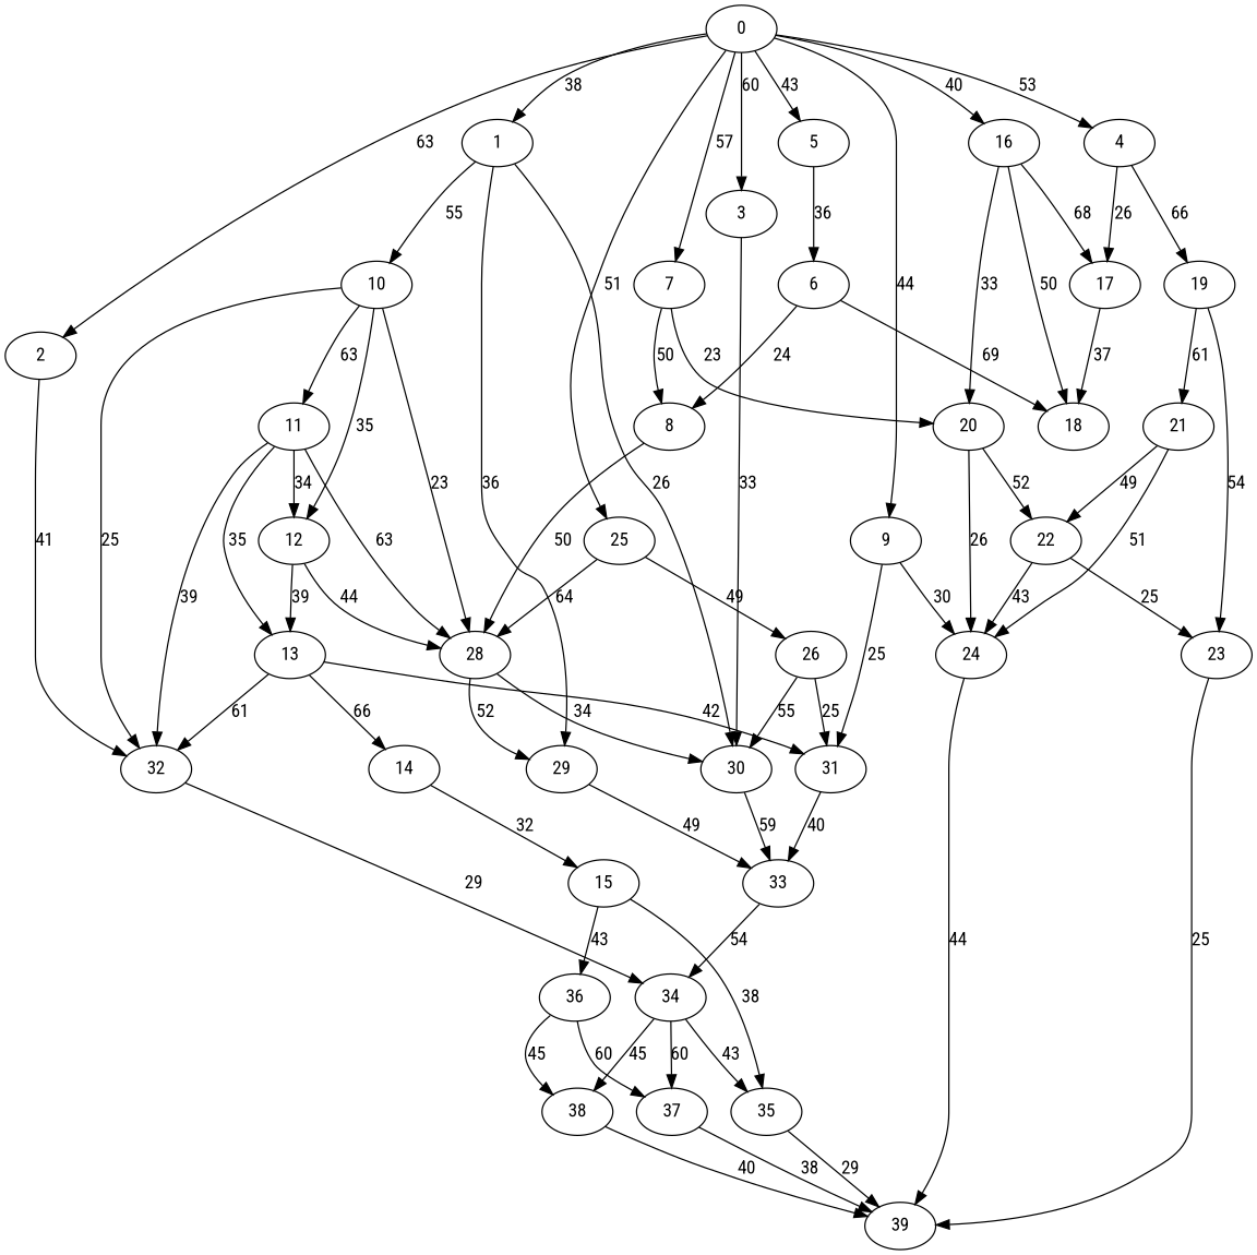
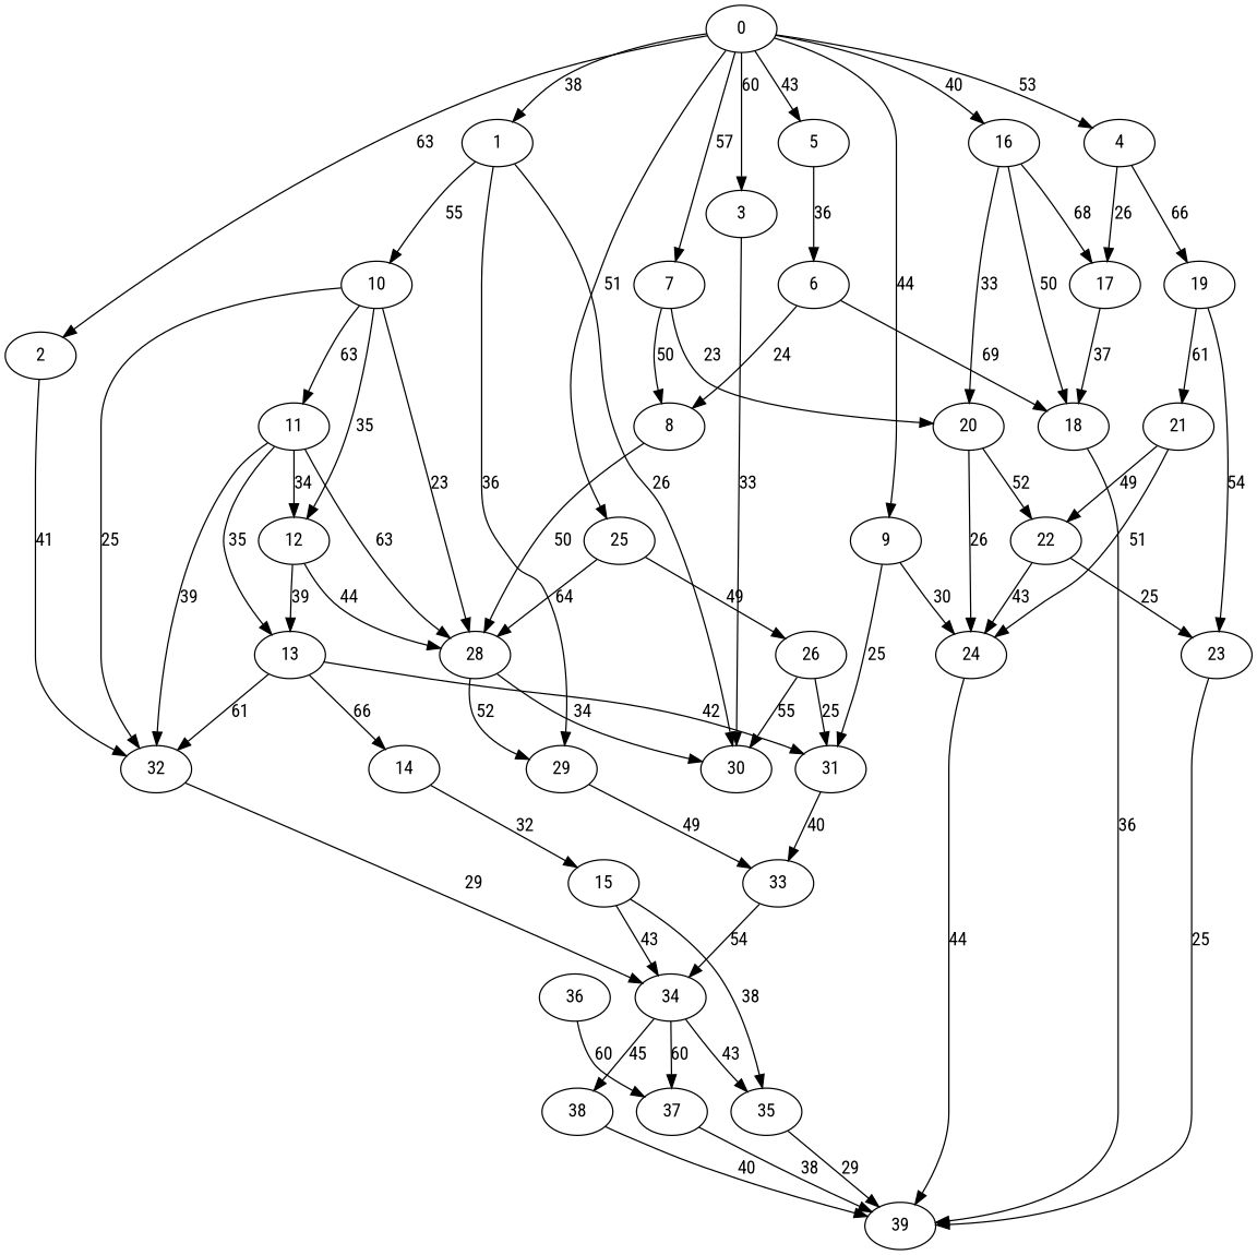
  digraph {
    fontname="Roboto Condensed"
    node [fontname="Roboto Condensed"]
    edge [fontname="Roboto Condensed"]
    0
    1
    2
    3
    4
    5
    7
    9
    16
    25
    10
    29
    30
    32
    17
    19
    6
    8
    20
    24
    31
    18
    28
    26
    11
    12
    33
    34
    21
    23
    22
    39
    13
    35
    37
    38
    14
    15
    36
    0 -> 1 [label=38]
    0 -> 2 [label=63]
    0 -> 3 [label=60]
    0 -> 4 [label=53]
    0 -> 5 [label=43]
    0 -> 7 [label=57]
    0 -> 9 [label=44]
    0 -> 16 [label=40]
    0 -> 25 [label=51]
    1 -> 10 [label=55]
    1 -> 29 [label=36]
    1 -> 30 [label=26]
    2 -> 32 [label=41]
    3 -> 30 [label=33]
    4 -> 17 [label=26]
    4 -> 19 [label=66]
    5 -> 6 [label=36]
    7 -> 8 [label=50]
    7 -> 20 [label=23]
    9 -> 24 [label=30]
    9 -> 31 [label=25]
    16 -> 17 [label=68]
    16 -> 20 [label=33]
    16 -> 18 [label=50]
    25 -> 28 [label=64]
    25 -> 26 [label=49]
    10 -> 32 [label=25]
    10 -> 28 [label=23]
    10 -> 11 [label=63]
    10 -> 12 [label=35]
    29 -> 33 [label=49]
-   30 -> 33 [label=59]
    32 -> 34 [label=29]
    17 -> 18 [label=37]
    19 -> 21 [label=61]
    19 -> 23 [label=54]
    6 -> 8 [label=24]
    6 -> 18 [label=69]
    8 -> 28 [label=50]
    20 -> 24 [label=26]
    20 -> 22 [label=52]
    24 -> 39 [label=44]
    31 -> 33 [label=40]
+   18 -> 39 [label=36]
    28 -> 29 [label=52]
    28 -> 30 [label=34]
    26 -> 30 [label=55]
    26 -> 31 [label=25]
    11 -> 32 [label=39]
    11 -> 28 [label=63]
    11 -> 12 [label=34]
    11 -> 13 [label=35]
    12 -> 28 [label=44]
    12 -> 13 [label=39]
    33 -> 34 [label=54]
    34 -> 35 [label=43]
    34 -> 37 [label=60]
    34 -> 38 [label=45]
    21 -> 24 [label=51]
    21 -> 22 [label=49]
    23 -> 39 [label=25]
    22 -> 24 [label=43]
    22 -> 23 [label=25]
    13 -> 32 [label=61]
    13 -> 31 [label=42]
    13 -> 14 [label=66]
    35 -> 39 [label=29]
    37 -> 39 [label=38]
    38 -> 39 [label=40]
    14 -> 15 [label=32]
    15 -> 35 [label=38]
-   15 -> 36 [label=43]
+   15 -> 34 [label=43]
    36 -> 37 [label=60]
-   36 -> 38 [label=45]
  }
